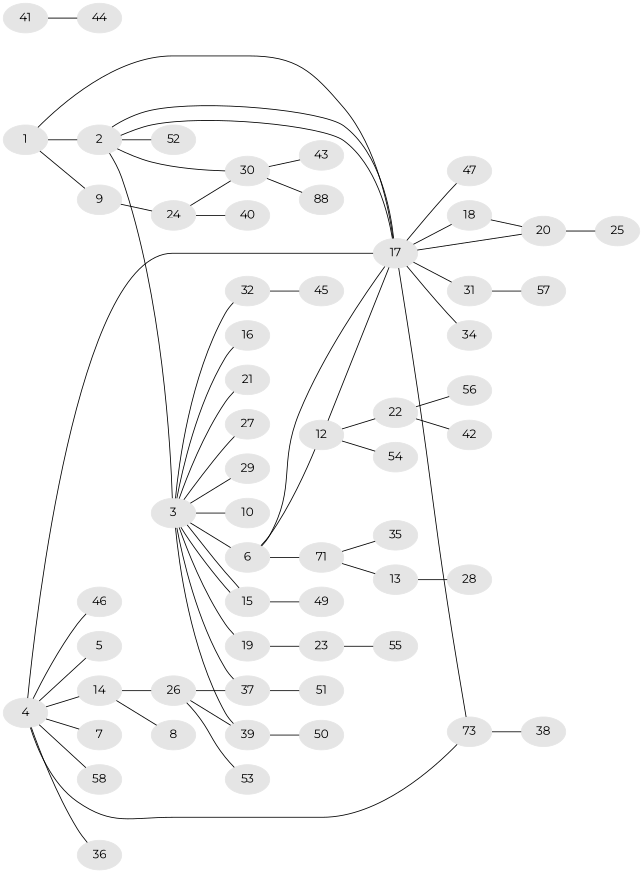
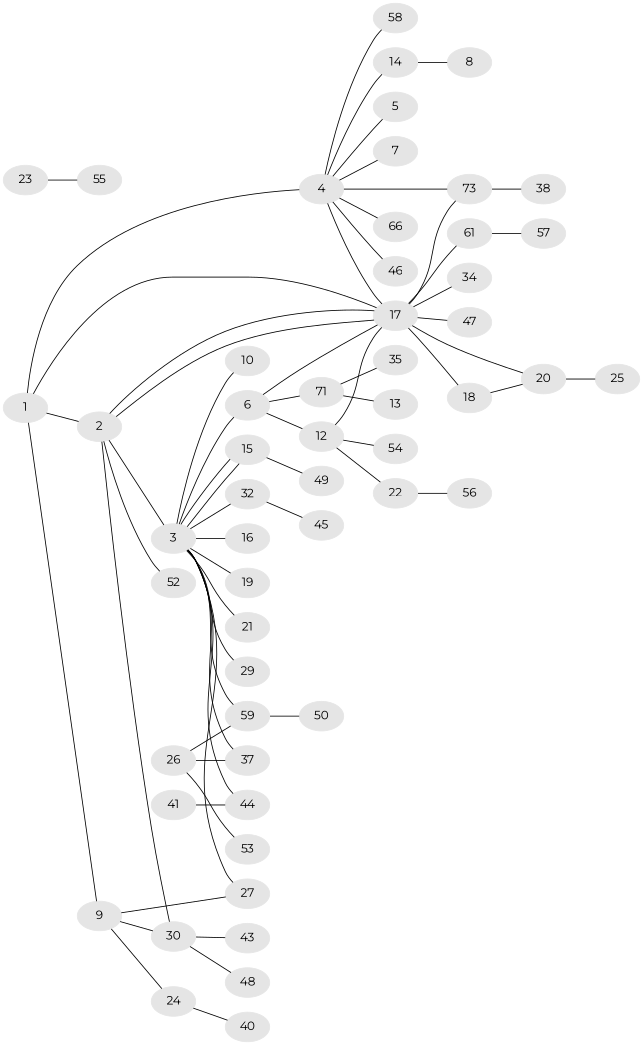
  graph {
    fontname=Montserrat
    rankdir=LR
    node [color=gray90 fontname=Montserrat style=filled]
    edge [fontname=Montserrat]
    1
    2
    4
    17
    9
    3
    30
    52
    5
    7
    14
    n12 [label=73]
-   36
+   36 [label=66]
    46
    58
    18
    20
-   31
+   31 [label=61]
    34
    47
    6
    10
    15
    16
    19
    21
    27
    29
    32
    37
-   39
+   39 [label=59]
    44
    24
    43
-   48 [label=88]
+   48
    n36 [label=71]
    12
    49
    23
    45
-   51
    50
    8
    26
    38
    41
    13
    35
    22
    54
    40
-   28
-   42
    56
    53
    25
    57
    55
    1 -- 2
+   1 -- 4
    1 -- 17
    1 -- 9
    2 -- 17
    2 -- 17
    2 -- 3
    2 -- 30
    2 -- 52
    4 -- 17
    4 -- 5
    4 -- 7
    4 -- 14
    4 -- n12
    4 -- 36
    4 -- 46
    4 -- 58
    17 -- n12
    17 -- 18
    17 -- 20
    17 -- 31
    17 -- 34
    17 -- 47
+   9 -- 27
    9 -- 24
    3 -- 6
    3 -- 10
    3 -- 15
    3 -- 15
    3 -- 16
    3 -- 19
    3 -- 21
    3 -- 27
    3 -- 29
    3 -- 32
    3 -- 37
    3 -- 39
+   3 -- 44
    30 -- 43
    30 -- 48
    14 -- 8
-   14 -- 26
    n12 -- 38
    18 -- 20
    20 -- 25
    31 -- 57
    6 -- 17
    6 -- n36
    6 -- 12
    15 -- 49
-   19 -- 23
    32 -- 45
-   37 -- 51
    39 -- 50
-   24 -- 30
+   9 -- 30
    24 -- 40
    n36 -- 13
    n36 -- 35
    12 -- 17
    12 -- 22
    12 -- 54
    23 -- 55
    26 -- 37
    26 -- 39
    26 -- 53
    41 -- 44
-   13 -- 28
-   22 -- 42
    22 -- 56
  }
